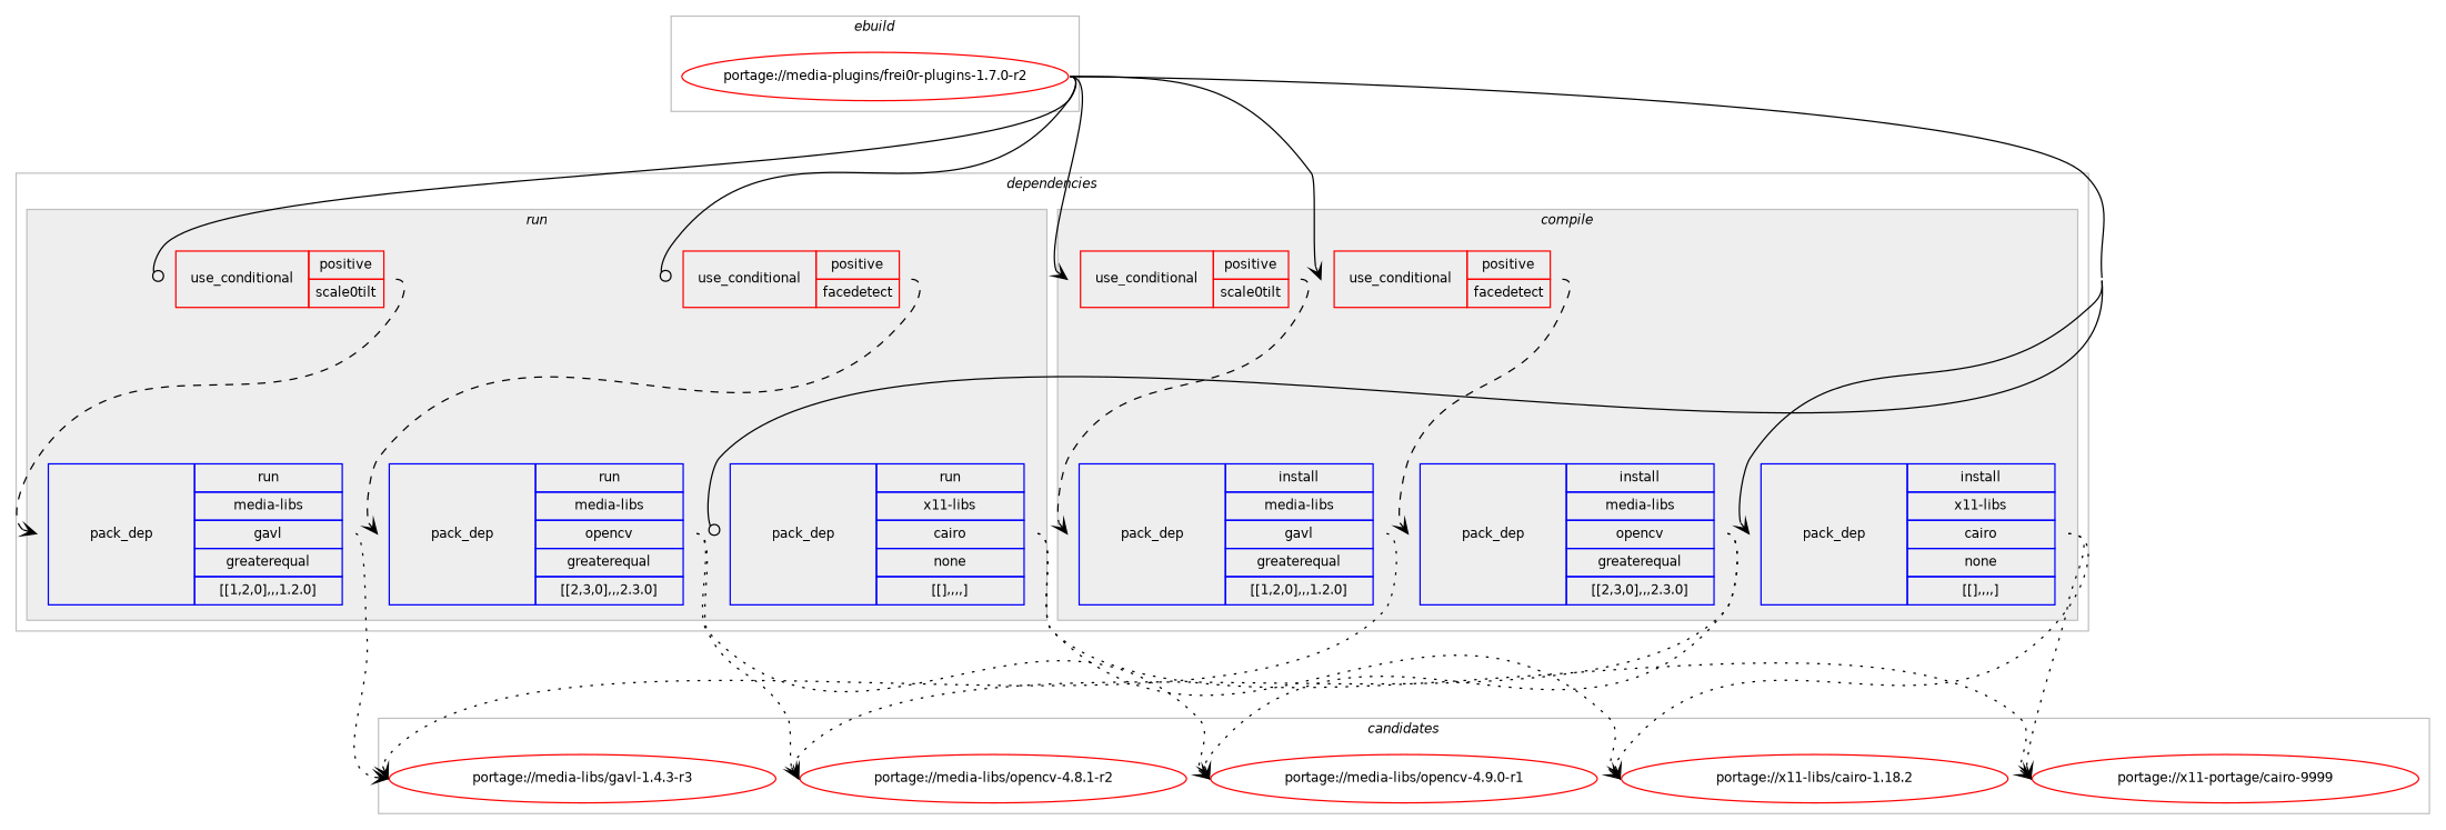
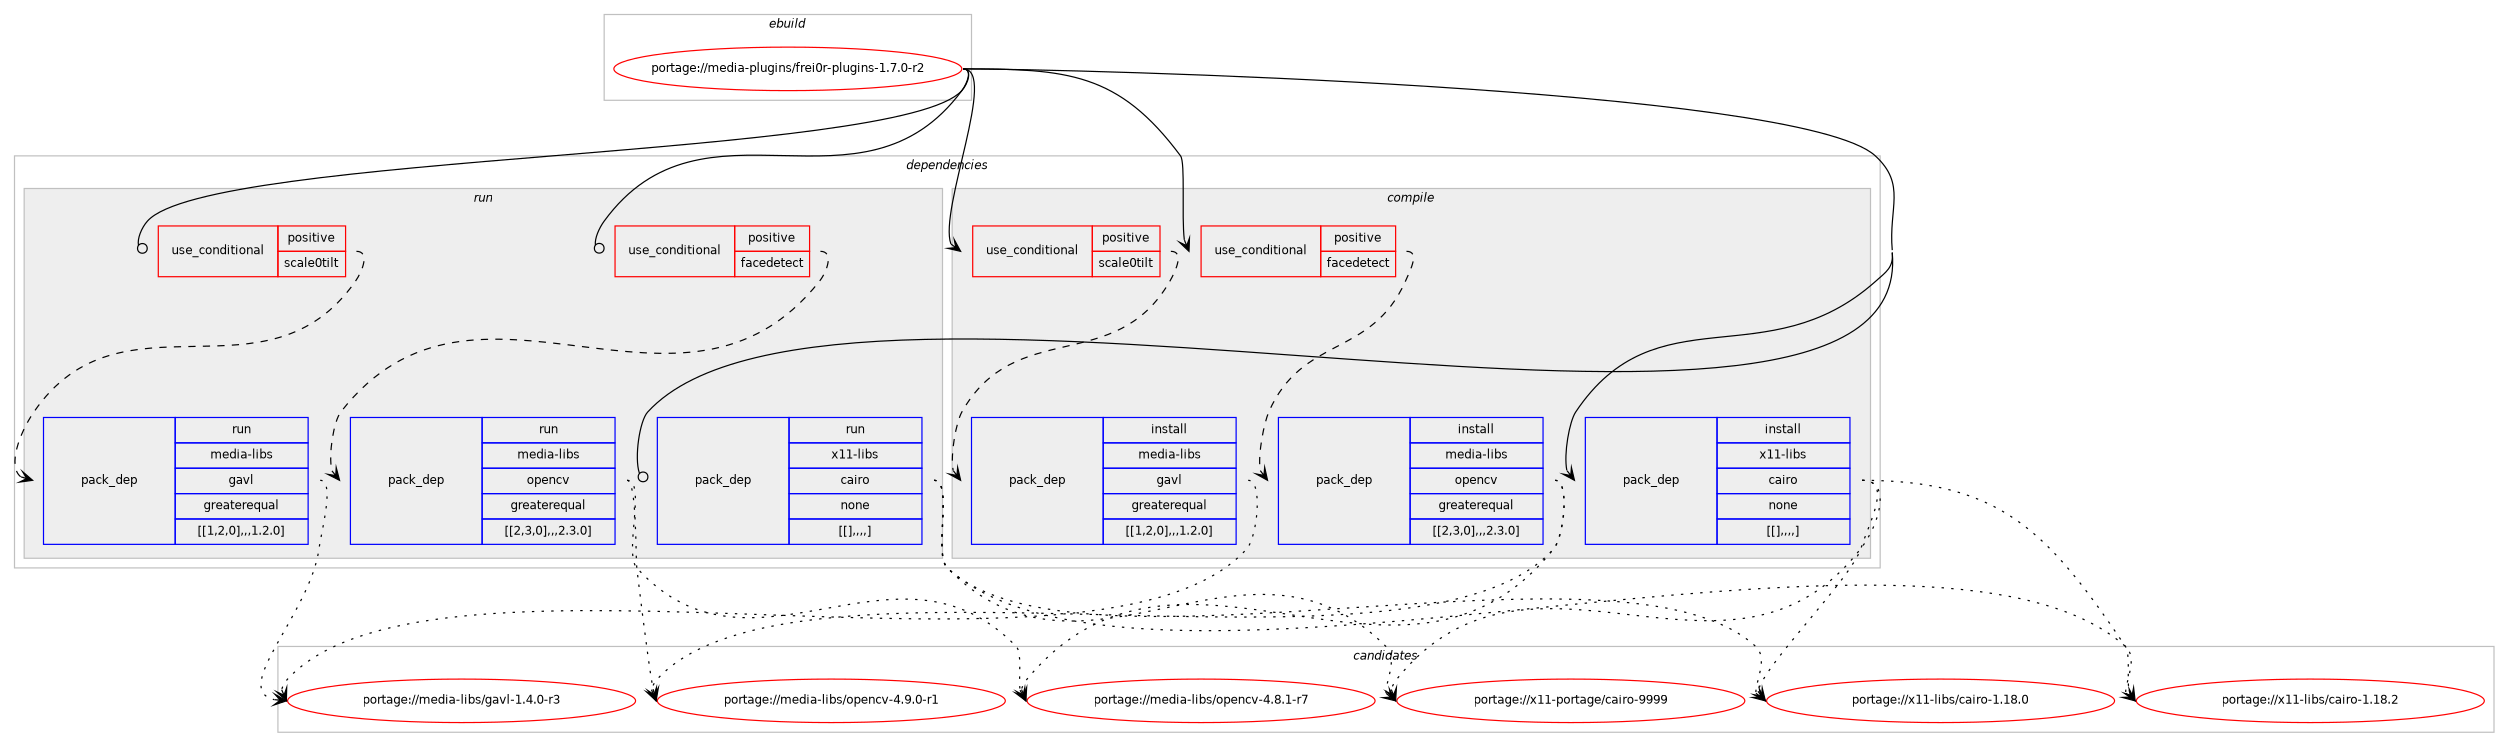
  digraph {
    compound=true
    concentrate=true
    fontname=Helvetica
    fontsize=10
    newrank=true
    rankdir=TB
    ranksep=1.5
    node [color=red fontname=Helvetica fontsize=10 shape=none]
    edge [arrowhead=vee headport=w style=dotted tailport=e weight=100]
    n1 [label="portage://media-plugins/frei0r-plugins-1.7.0-r2" width=4 shape=""]
    n2 [color=blue label=<<TABLE BORDER="0" CELLBORDER="1" CELLSPACING="0" CELLPADDING="4" WIDTH="220"><TR><TD ROWSPAN="6" CELLPADDING="30">pack_dep</TD></TR><TR><TD WIDTH="110">install</TD></TR><TR><TD>media-libs</TD></TR><TR><TD>opencv</TD></TR><TR><TD>greaterequal</TD></TR><TR><TD>[[2,3,0],,,2.3.0]</TD></TR></TABLE>>]
    n3 [label=<<TABLE BORDER="0" CELLBORDER="1" CELLSPACING="0" CELLPADDING="4"><TR><TD ROWSPAN="3" CELLPADDING="10">use_conditional</TD></TR><TR><TD>positive</TD></TR><TR><TD>facedetect</TD></TR></TABLE>>]
    n4 [color=blue label=<<TABLE BORDER="0" CELLBORDER="1" CELLSPACING="0" CELLPADDING="4" WIDTH="220"><TR><TD ROWSPAN="6" CELLPADDING="30">pack_dep</TD></TR><TR><TD WIDTH="110">install</TD></TR><TR><TD>media-libs</TD></TR><TR><TD>gavl</TD></TR><TR><TD>greaterequal</TD></TR><TR><TD>[[1,2,0],,,1.2.0]</TD></TR></TABLE>>]
    n5 [label=<<TABLE BORDER="0" CELLBORDER="1" CELLSPACING="0" CELLPADDING="4"><TR><TD ROWSPAN="3" CELLPADDING="10">use_conditional</TD></TR><TR><TD>positive</TD></TR><TR><TD>scale0tilt</TD></TR></TABLE>>]
    n6 [color=blue label=<<TABLE BORDER="0" CELLBORDER="1" CELLSPACING="0" CELLPADDING="4" WIDTH="220"><TR><TD ROWSPAN="6" CELLPADDING="30">pack_dep</TD></TR><TR><TD WIDTH="110">install</TD></TR><TR><TD>x11-libs</TD></TR><TR><TD>cairo</TD></TR><TR><TD>none</TD></TR><TR><TD>[[],,,,]</TD></TR></TABLE>>]
    n7 [color=blue label=<<TABLE BORDER="0" CELLBORDER="1" CELLSPACING="0" CELLPADDING="4" WIDTH="220"><TR><TD ROWSPAN="6" CELLPADDING="30">pack_dep</TD></TR><TR><TD WIDTH="110">run</TD></TR><TR><TD>media-libs</TD></TR><TR><TD>opencv</TD></TR><TR><TD>greaterequal</TD></TR><TR><TD>[[2,3,0],,,2.3.0]</TD></TR></TABLE>>]
    n8 [label=<<TABLE BORDER="0" CELLBORDER="1" CELLSPACING="0" CELLPADDING="4"><TR><TD ROWSPAN="3" CELLPADDING="10">use_conditional</TD></TR><TR><TD>positive</TD></TR><TR><TD>facedetect</TD></TR></TABLE>>]
    n9 [color=blue label=<<TABLE BORDER="0" CELLBORDER="1" CELLSPACING="0" CELLPADDING="4" WIDTH="220"><TR><TD ROWSPAN="6" CELLPADDING="30">pack_dep</TD></TR><TR><TD WIDTH="110">run</TD></TR><TR><TD>media-libs</TD></TR><TR><TD>gavl</TD></TR><TR><TD>greaterequal</TD></TR><TR><TD>[[1,2,0],,,1.2.0]</TD></TR></TABLE>>]
    n10 [label=<<TABLE BORDER="0" CELLBORDER="1" CELLSPACING="0" CELLPADDING="4"><TR><TD ROWSPAN="3" CELLPADDING="10">use_conditional</TD></TR><TR><TD>positive</TD></TR><TR><TD>scale0tilt</TD></TR></TABLE>>]
    n11 [color=blue label=<<TABLE BORDER="0" CELLBORDER="1" CELLSPACING="0" CELLPADDING="4" WIDTH="220"><TR><TD ROWSPAN="6" CELLPADDING="30">pack_dep</TD></TR><TR><TD WIDTH="110">run</TD></TR><TR><TD>x11-libs</TD></TR><TR><TD>cairo</TD></TR><TR><TD>none</TD></TR><TR><TD>[[],,,,]</TD></TR></TABLE>>]
    n12 [label="portage://media-libs/opencv-4.9.0-r1" width=4 shape=""]
-   n13 [label="portage://media-libs/opencv-4.8.1-r2" width=4 shape=""]
-   n14 [label="portage://media-libs/gavl-1.4.3-r3" width=4 shape=""]
+   n13 [label="portage://media-libs/opencv-4.8.1-r7" width=4 shape=""]
+   n14 [label="portage://media-libs/gavl-1.4.0-r3" width=4 shape=""]
    n15 [label="portage://x11-portage/cairo-9999" width=4 shape=""]
    n16 [label="portage://x11-libs/cairo-1.18.2" width=4 shape=""]
+   n17 [label="portage://x11-libs/cairo-1.18.0" width=4 shape=""]
    subgraph cluster_1 {
      color=gray
      label=<<i>ebuild</i>>
      n1
    }
    subgraph cluster_2 {
      color=gray
      label=<<i>dependencies</i>>
      subgraph cluster_3 {
        color=gray
        fillcolor="#eeeeee"
        label=<<i>compile</i>>
        style=filled
        subgraph sub_4 {
          color=gray
          fillcolor="#eeeeee"
          label=<<i>compile</i>>
          style=filled
          n3
          subgraph sub_5 {
            color=gray
            fillcolor="#eeeeee"
            label=<<i>compile</i>>
            style=filled
            n2
          }
        }
        subgraph sub_6 {
          color=gray
          fillcolor="#eeeeee"
          label=<<i>compile</i>>
          style=filled
          n5
          subgraph sub_7 {
            color=gray
            fillcolor="#eeeeee"
            label=<<i>compile</i>>
            style=filled
            n4
          }
        }
        subgraph sub_8 {
          color=gray
          fillcolor="#eeeeee"
          label=<<i>compile</i>>
          style=filled
          n6
        }
      }
      subgraph cluster_9 {
        color=gray
        fillcolor="#eeeeee"
        label=<<i>compile and run</i>>
        style=filled
      }
      subgraph cluster_10 {
        color=gray
        fillcolor="#eeeeee"
        label=<<i>run</i>>
        style=filled
        subgraph sub_11 {
          color=gray
          fillcolor="#eeeeee"
          label=<<i>run</i>>
          style=filled
          n8
          subgraph sub_12 {
            color=gray
            fillcolor="#eeeeee"
            label=<<i>run</i>>
            style=filled
            n7
          }
        }
        subgraph sub_13 {
          color=gray
          fillcolor="#eeeeee"
          label=<<i>run</i>>
          style=filled
          n10
          subgraph sub_14 {
            color=gray
            fillcolor="#eeeeee"
            label=<<i>run</i>>
            style=filled
            n9
          }
        }
        subgraph sub_15 {
          color=gray
          fillcolor="#eeeeee"
          label=<<i>run</i>>
          style=filled
          n11
        }
      }
    }
    subgraph cluster_16 {
      color=gray
      label=<<i>candidates</i>>
      rank=same
      subgraph sub_17 {
        color=black
        label=<<i>candidates</i>>
        nodesep=1
        rank=same
        n12
        n13
      }
      subgraph sub_18 {
        color=black
        label=<<i>candidates</i>>
        nodesep=1
        rank=same
        n14
      }
      subgraph sub_19 {
        color=black
        label=<<i>candidates</i>>
        nodesep=1
        rank=same
        n15
        n16
+       n17
      }
      subgraph sub_20 {
        color=black
        label=<<i>candidates</i>>
        nodesep=1
        rank=same
        n12
        n13
      }
      subgraph sub_21 {
        color=black
        label=<<i>candidates</i>>
        nodesep=1
        rank=same
        n14
      }
      subgraph sub_22 {
        color=black
        label=<<i>candidates</i>>
        nodesep=1
        rank=same
        n15
        n16
+       n17
      }
    }
    n1 -> n3 [style=solid weight=20]
    n1 -> n5 [style=solid weight=20]
    n1 -> n6 [style=solid weight=20]
    n1 -> n8 [arrowhead=odot style=solid weight=20]
    n1 -> n10 [arrowhead=odot style=solid weight=20]
    n1 -> n11 [arrowhead=odot style=solid weight=20]
    n2 -> n12
    n2 -> n13
    n3 -> n2 [style=dashed weight=20]
    n4 -> n14
    n5 -> n4 [style=dashed weight=20]
    n6 -> n15
    n6 -> n16
+   n6 -> n17
    n7 -> n12
    n7 -> n13
    n8 -> n7 [style=dashed weight=20]
    n9 -> n14
    n10 -> n9 [style=dashed weight=20]
    n11 -> n15
    n11 -> n16
+   n11 -> n17
  }
